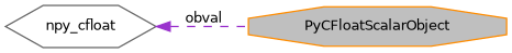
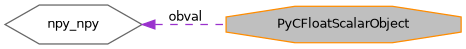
  digraph {
    rankdir=LR
    node [fontname=Helvetica fontsize=10 style=filled]
    n1 [color=darkorange fillcolor=grey75 fontcolor=black height=0.2 label=PyCFloatScalarObject shape=octagon width=0.4]
-   n2 [color=gray40 fillcolor=white height=0.2 label=npy_cfloat shape=hexagon width=0.4]
+   n2 [color=gray40 fillcolor=white height=0.2 label=npy_npy shape=hexagon width=0.4]
    n2 -> n1 [color=darkorchid3 dir=back fontname=Helvetica fontsize=10 label=" obval" labelfontname=Helvetica labelfontsize=10 style=dashed]
  }
